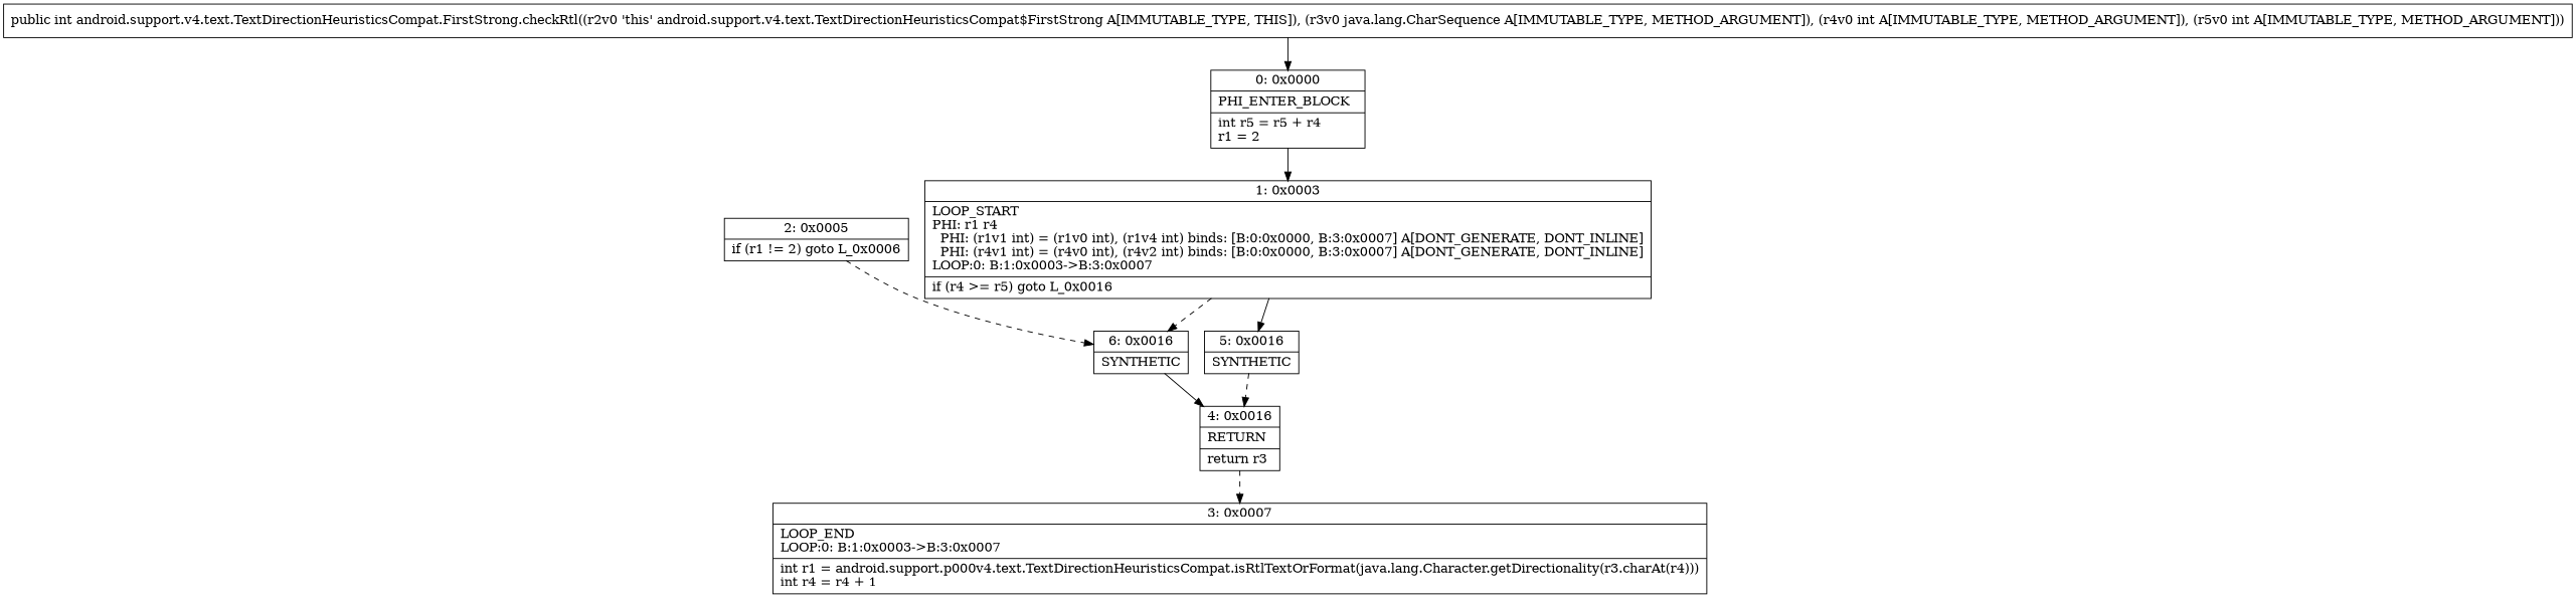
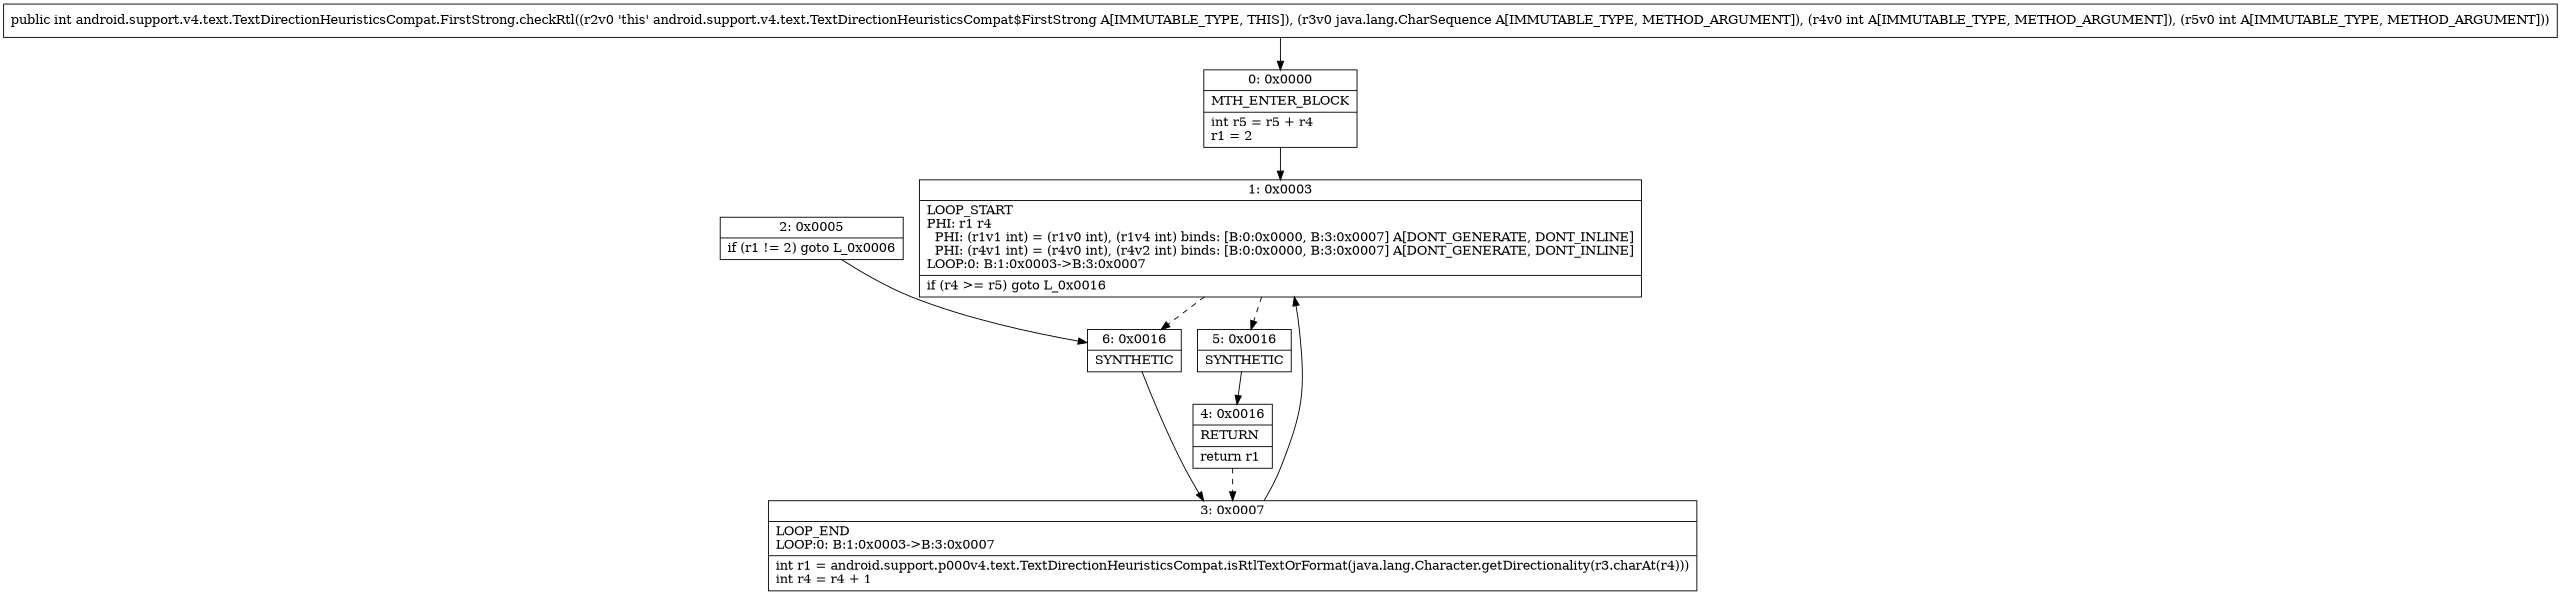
  digraph {
    node [shape=record]
-   n1 [label="{0\:\ 0x0000|PHI_ENTER_BLOCK\l|int r5 = r5 + r4\lr1 = 2\l}"]
+   n1 [label="{0\:\ 0x0000|MTH_ENTER_BLOCK\l|int r5 = r5 + r4\lr1 = 2\l}"]
    n2 [label="{1\:\ 0x0003|LOOP_START\lPHI: r1 r4 \l  PHI: (r1v1 int) = (r1v0 int), (r1v4 int) binds: [B:0:0x0000, B:3:0x0007] A[DONT_GENERATE, DONT_INLINE]\l  PHI: (r4v1 int) = (r4v0 int), (r4v2 int) binds: [B:0:0x0000, B:3:0x0007] A[DONT_GENERATE, DONT_INLINE]\lLOOP:0: B:1:0x0003\-\>B:3:0x0007\l|if (r4 \>= r5) goto L_0x0016\l}"]
    n3 [label="{5\:\ 0x0016|SYNTHETIC\l}"]
    n4 [label="{6\:\ 0x0016|SYNTHETIC\l}"]
    n5 [label="{2\:\ 0x0005|if (r1 != 2) goto L_0x0006\l}"]
-   n6 [label="{4\:\ 0x0016|RETURN\l|return r3\l}"]
+   n6 [label="{4\:\ 0x0016|RETURN\l|return r1\l}"]
    n7 [label="{3\:\ 0x0007|LOOP_END\lLOOP:0: B:1:0x0003\-\>B:3:0x0007\l|int r1 = android.support.p000v4.text.TextDirectionHeuristicsCompat.isRtlTextOrFormat(java.lang.Character.getDirectionality(r3.charAt(r4)))\lint r4 = r4 + 1\l}"]
    n8 [label="{public int android.support.v4.text.TextDirectionHeuristicsCompat.FirstStrong.checkRtl((r2v0 'this' android.support.v4.text.TextDirectionHeuristicsCompat$FirstStrong A[IMMUTABLE_TYPE, THIS]), (r3v0 java.lang.CharSequence A[IMMUTABLE_TYPE, METHOD_ARGUMENT]), (r4v0 int A[IMMUTABLE_TYPE, METHOD_ARGUMENT]), (r5v0 int A[IMMUTABLE_TYPE, METHOD_ARGUMENT])) }"]
    n1 -> n2
-   n2 -> n3
+   n2 -> n3 [style=dashed]
    n2 -> n4 [style=dashed]
-   n3 -> n6 [style=dashed]
-   n4 -> n6
-   n5 -> n4 [style=dashed]
+   n3 -> n6
+   n4 -> n7
+   n5 -> n4
    n6 -> n7 [style=dashed]
+   n7 -> n2
    n8 -> n1
  }
